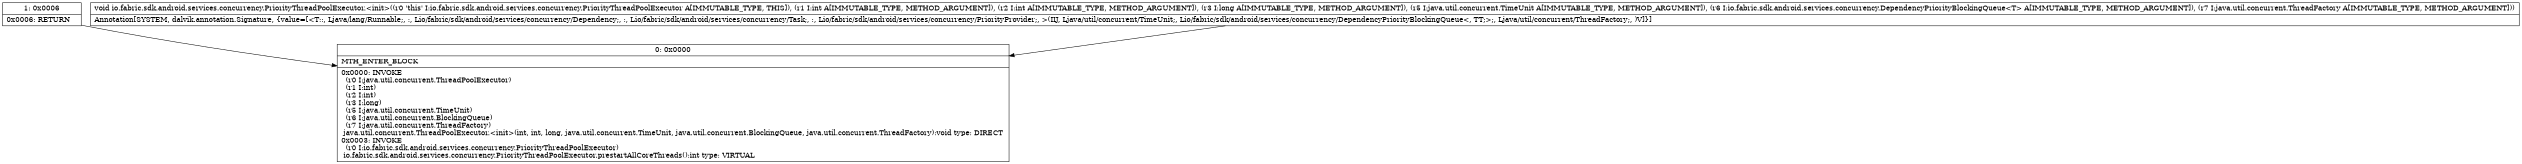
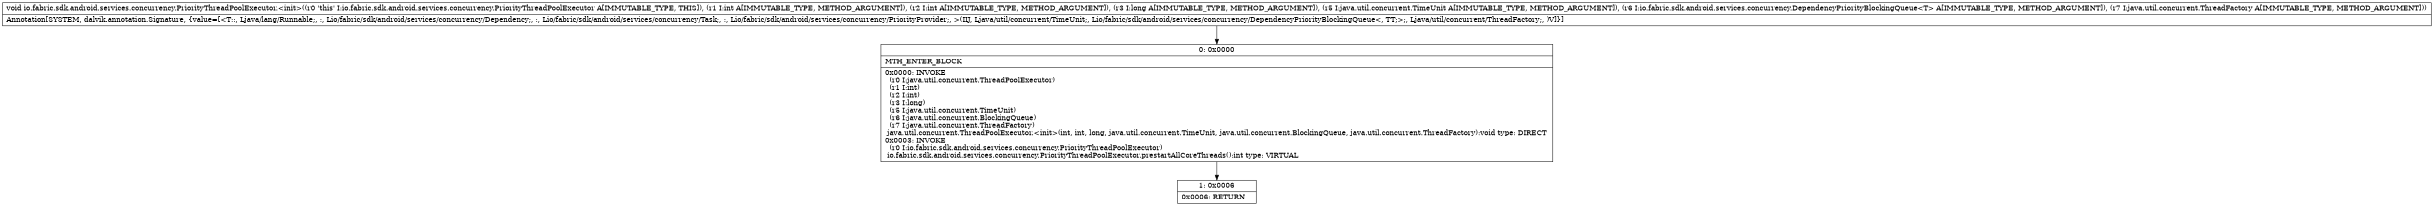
  digraph {
    node [shape=record]
    n1 [label="{0\:\ 0x0000|MTH_ENTER_BLOCK\l|0x0000: INVOKE  \l  (r0 I:java.util.concurrent.ThreadPoolExecutor)\l  (r1 I:int)\l  (r2 I:int)\l  (r3 I:long)\l  (r5 I:java.util.concurrent.TimeUnit)\l  (r6 I:java.util.concurrent.BlockingQueue)\l  (r7 I:java.util.concurrent.ThreadFactory)\l java.util.concurrent.ThreadPoolExecutor.\<init\>(int, int, long, java.util.concurrent.TimeUnit, java.util.concurrent.BlockingQueue, java.util.concurrent.ThreadFactory):void type: DIRECT \l0x0003: INVOKE  \l  (r0 I:io.fabric.sdk.android.services.concurrency.PriorityThreadPoolExecutor)\l io.fabric.sdk.android.services.concurrency.PriorityThreadPoolExecutor.prestartAllCoreThreads():int type: VIRTUAL \l}"]
    n2 [label="{1\:\ 0x0006|0x0006: RETURN   \l}"]
    n3 [label="{void io.fabric.sdk.android.services.concurrency.PriorityThreadPoolExecutor.\<init\>((r0 'this' I:io.fabric.sdk.android.services.concurrency.PriorityThreadPoolExecutor A[IMMUTABLE_TYPE, THIS]), (r1 I:int A[IMMUTABLE_TYPE, METHOD_ARGUMENT]), (r2 I:int A[IMMUTABLE_TYPE, METHOD_ARGUMENT]), (r3 I:long A[IMMUTABLE_TYPE, METHOD_ARGUMENT]), (r5 I:java.util.concurrent.TimeUnit A[IMMUTABLE_TYPE, METHOD_ARGUMENT]), (r6 I:io.fabric.sdk.android.services.concurrency.DependencyPriorityBlockingQueue\<T\> A[IMMUTABLE_TYPE, METHOD_ARGUMENT]), (r7 I:java.util.concurrent.ThreadFactory A[IMMUTABLE_TYPE, METHOD_ARGUMENT]))  | Annotation[SYSTEM, dalvik.annotation.Signature, \{value=[\<T::, Ljava\/lang\/Runnable;, :, Lio\/fabric\/sdk\/android\/services\/concurrency\/Dependency;, :, Lio\/fabric\/sdk\/android\/services\/concurrency\/Task;, :, Lio\/fabric\/sdk\/android\/services\/concurrency\/PriorityProvider;, \>(IIJ, Ljava\/util\/concurrent\/TimeUnit;, Lio\/fabric\/sdk\/android\/services\/concurrency\/DependencyPriorityBlockingQueue\<, TT;\>;, Ljava\/util\/concurrent\/ThreadFactory;, )V]\}]\l}"]
-   n2 -> n1
+   n1 -> n2
    n3 -> n1
  }
